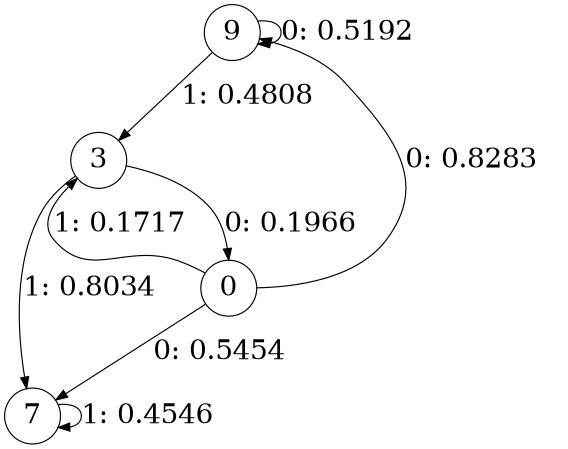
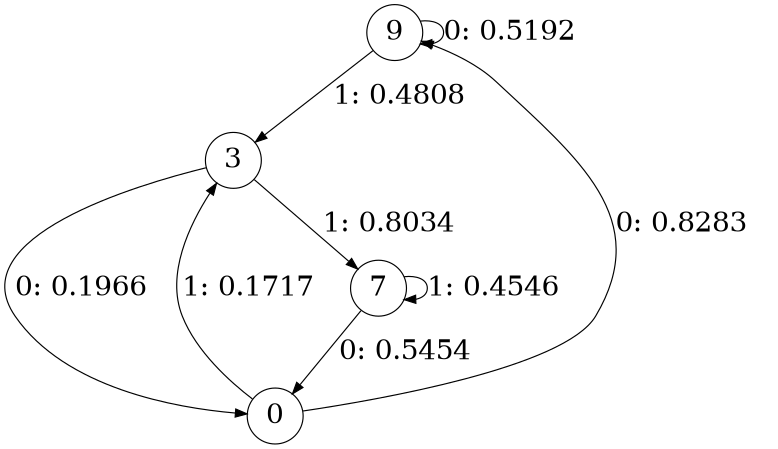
  digraph {
    node [fontsize=24 shape=circle]
    edge [fontsize=24]
    n1 [label=9]
    0
    3
    n4 [label=7]
    n1 -> n1 [label="0: 0.5192   "]
    n1 -> 3 [label="1: 0.4808   "]
    0 -> n1 [label="0: 0.8283   "]
    0 -> 3 [label="1: 0.1717   "]
    3 -> 0 [label="0: 0.1966   "]
    3 -> n4 [label="1: 0.8034   "]
-   0 -> n4 [label="0: 0.5454   "]
+   n4 -> 0 [label="0: 0.5454   "]
    n4 -> n4 [label="1: 0.4546   "]
  }
